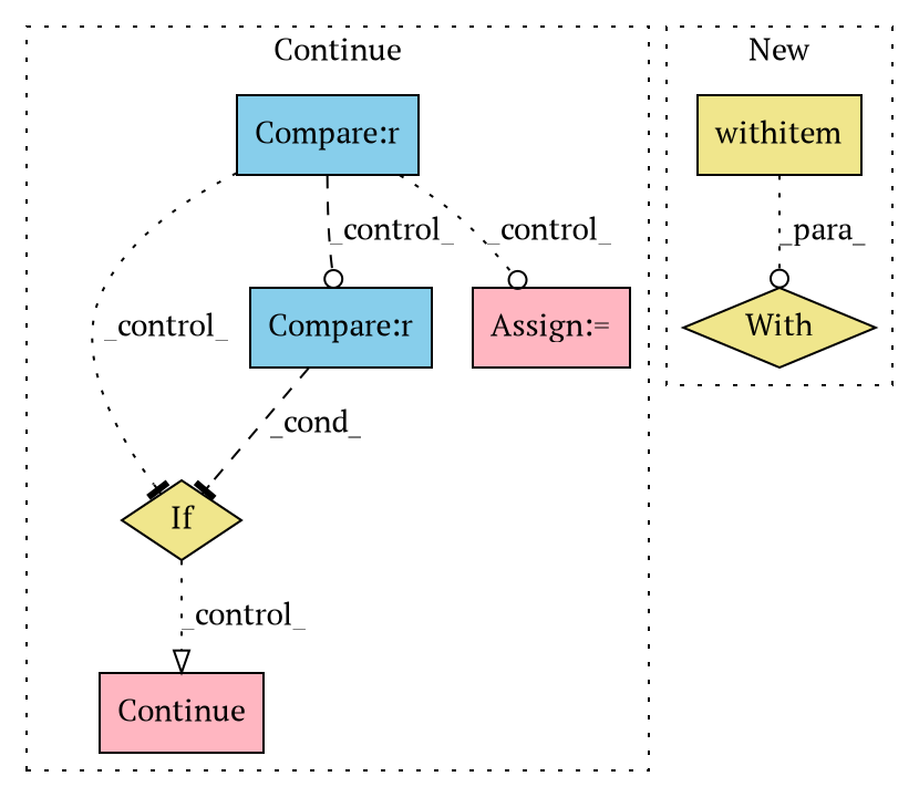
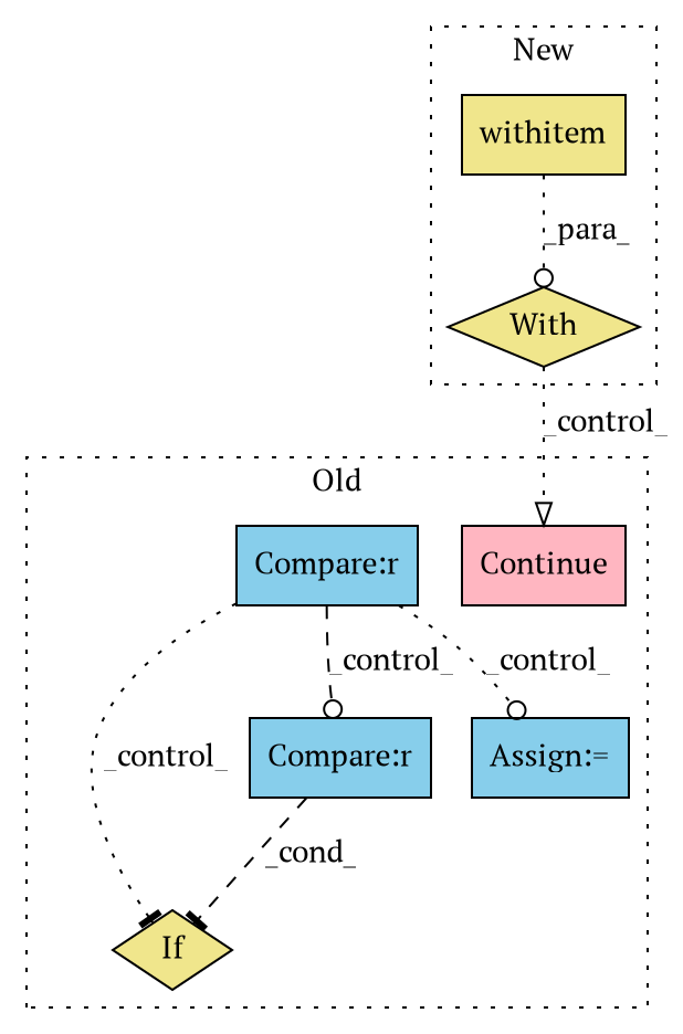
  digraph {
    fontname="PT Serif"
    node [a=40 fillcolor=khaki fontname="PT Serif" l=3 shape=box style=filled]
    edge [arrowhead=odot fontname="PT Serif" style=dotted]
    n1 [a=43 fillcolor=lightpink l=8 label=Continue s=920]
    n2 [a=96 label=If s=881 shape=diamond]
    n3 [fillcolor=skyblue l=18 label="Compare:r" s=884]
    n4 [fillcolor=skyblue l=14 label="Compare:r" s=610]
-   n5 [a=68 fillcolor=lightpink label="Assign:=" s=670]
+   n5 [a=68 fillcolor=skyblue label="Assign:=" s=670]
    n6 [a=49 l=4 label=withitem s=1432]
    n7 [a=39 l="5,113" label=With s="1427,1436" shape=diamond]
    subgraph cluster_1 {
-     label=Continue
+     label=Old
      style=dotted
      n1
      n2
      n3
      n4
      n5
    }
    subgraph cluster_2 {
      label=New
      style=dotted
      n6
      n7
    }
-   n2 -> n1 [arrowhead=onormal label=_control_]
+   n7 -> n1 [arrowhead=onormal label=_control_]
    n3 -> n2 [arrowhead=tee label=_cond_ style=dashed]
    n4 -> n2 [arrowhead=tee label=_control_]
    n4 -> n3 [label=_control_ style=dashed]
    n4 -> n5 [label=_control_]
    n6 -> n7 [label=_para_]
  }
